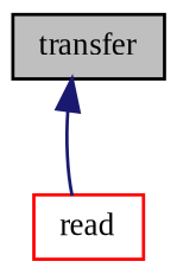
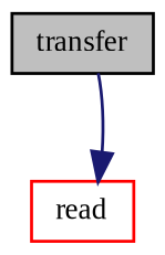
  digraph {
    rankdir=TB
    fontname="Liberation Serif"
    node [fontname="Liberation Serif" fontsize=10 shape=record]
    n1 [color=black fillcolor=grey75 fontcolor=black height=0.2 label=transfer style=filled width=0.4]
    n2 [color=red height=0.2 label=read width=0.4]
-   n1 -> n2 [color=midnightblue dir=back fontname="Liberation Serif" fontsize=10 labelfontname=FreeSans labelfontsize=10 style=solid]
+   n2 -> n1 [color=midnightblue dir=back fontname="Liberation Serif" fontsize=10 labelfontname=FreeSans labelfontsize=10 style=solid]
  }
